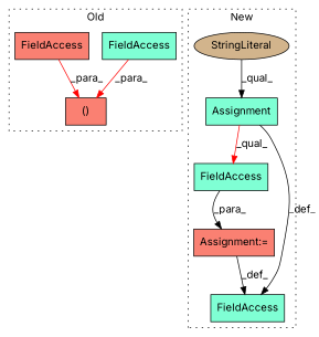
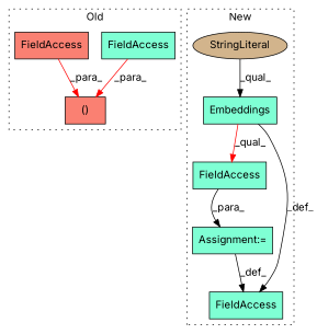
  digraph {
    fontname=Inter
    node [a=22 fillcolor=aquamarine fontname=Inter l=16 s=4200 shape=box style=filled]
    edge [color=black fontname=Inter]
    n1 [a=106 fillcolor=salmon l=39 label="()"]
    n2 [label=FieldAccess s=4223]
    n3 [fillcolor=salmon l=10 label=FieldAccess]
-   n4 [a=32 l="11,1" label=Assignment s="4198,4225"]
-   n5 [a=7 fillcolor=salmon l=1 label="Assignment:=" s=4197]
+   n4 [a=32 l="11,1" label=Embeddings s="4198,4225"]
+   n5 [a=7 l=1 label="Assignment:=" s=4197]
    n6 [l=34 label=FieldAccess s=4198]
    n7 [label=FieldAccess s=4181]
    n8 [a=45 fillcolor=tan label=StringLiteral s=4209 shape=ellipse]
    subgraph cluster_1 {
      label=Old
      style=dotted
      n1
      n2
      n3
    }
    subgraph cluster_2 {
      label=New
      style=dotted
      n4
      n5
      n6
      n7
      n8
    }
    n2 -> n1 [color=red label=_para_]
    n3 -> n1 [color=red label=_para_]
    n4 -> n6 [color=red label=_qual_]
    n4 -> n7 [label=_def_]
    n5 -> n7 [label=_def_]
    n6 -> n5 [label=_para_]
    n8 -> n4 [label=_qual_]
  }
